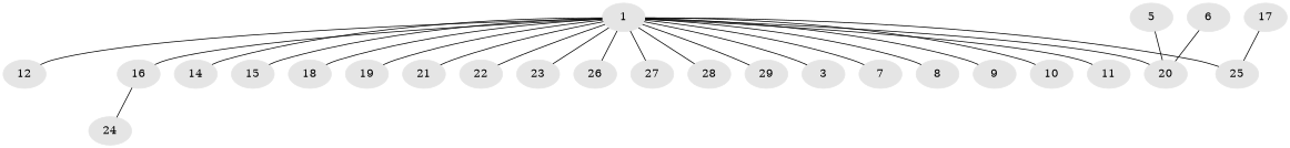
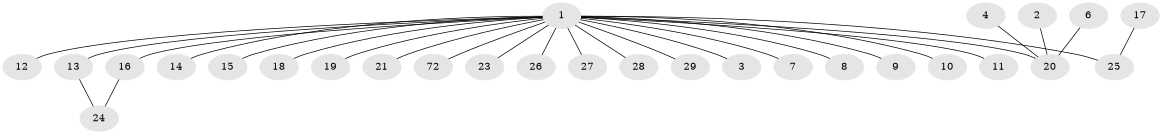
  graph {
    node [color=gray90 style=filled]
    edge [weight=1.0]
    1
    3
    7
    8
    9
    10
    11
    12
+   13
    14
    15
    16
    18
    19
    20
    21
-   22
+   22 [label=72]
    23
    25
    26
    27
    28
    29
    24
-   5
+   4
+   5 [label=2]
    6
    17
    1 -- 3
    1 -- 7
    1 -- 8
    1 -- 9
    1 -- 10
    1 -- 11
    1 -- 12
+   1 -- 13
    1 -- 14
    1 -- 15
    1 -- 16
    1 -- 18
    1 -- 19
    1 -- 20
    1 -- 21
    1 -- 22
    1 -- 23
    1 -- 25
    1 -- 26
    1 -- 27
    1 -- 28
    1 -- 29
+   13 -- 24
    16 -- 24
+   4 -- 20
    5 -- 20
    6 -- 20
    17 -- 25
  }
